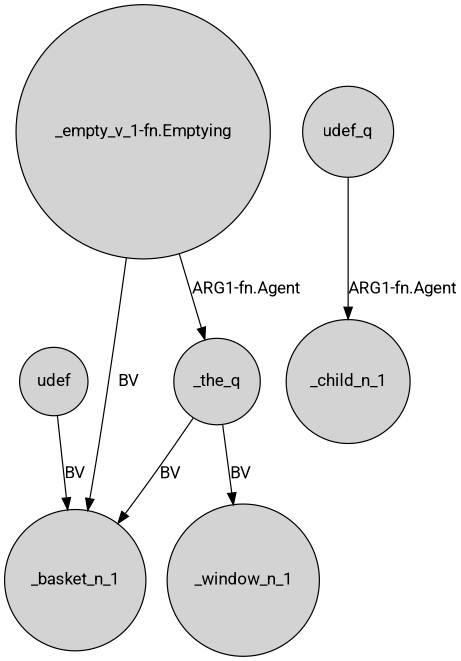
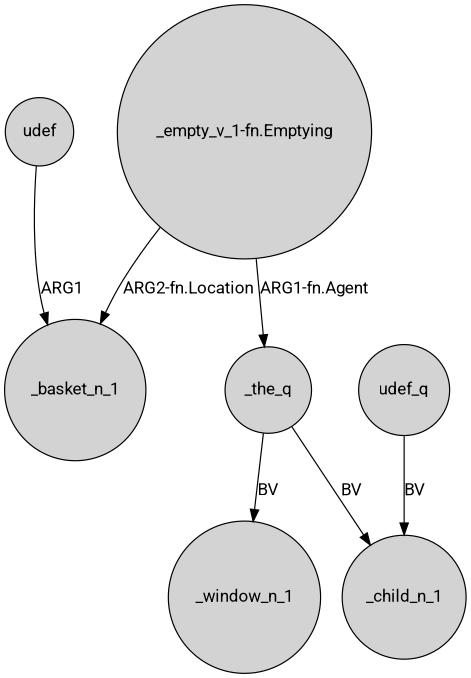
  digraph {
    fontname=Roboto
    node [fontname=Roboto shape=circle style=filled]
    edge [fontname=Roboto]
    n1 [label=udef]
    _basket_n_1
    _the_q
    _window_n_1
    "_empty_v_1-fn.Emptying"
    udef_q
    _child_n_1
-   n1 -> _basket_n_1 [label=BV]
-   _the_q -> _basket_n_1 [label=BV]
+   n1 -> _basket_n_1 [label=ARG1]
+   _the_q -> _child_n_1 [label=BV]
    _the_q -> _window_n_1 [label=BV]
-   "_empty_v_1-fn.Emptying" -> _basket_n_1 [label=BV]
+   "_empty_v_1-fn.Emptying" -> _basket_n_1 [label="ARG2-fn.Location"]
    "_empty_v_1-fn.Emptying" -> _the_q [label="ARG1-fn.Agent"]
-   udef_q -> _child_n_1 [label="ARG1-fn.Agent"]
+   udef_q -> _child_n_1 [label=BV]
  }
